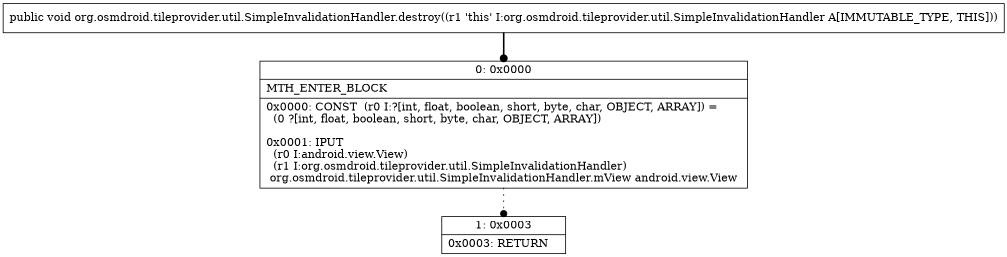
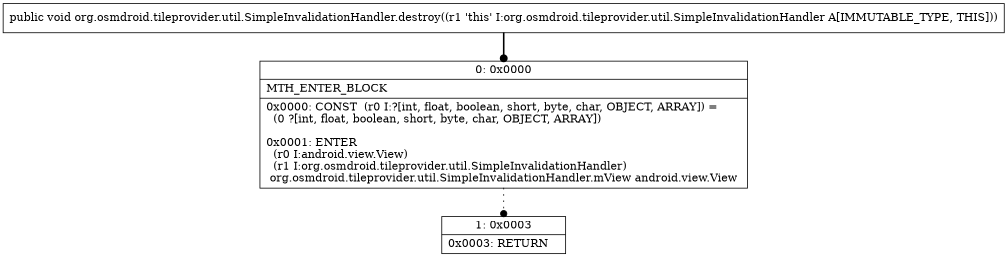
  digraph {
    node [shape=record]
    edge [arrowhead=dot]
-   n1 [label="{0\:\ 0x0000|MTH_ENTER_BLOCK\l|0x0000: CONST  (r0 I:?[int, float, boolean, short, byte, char, OBJECT, ARRAY]) = \l  (0 ?[int, float, boolean, short, byte, char, OBJECT, ARRAY])\l \l0x0001: IPUT  \l  (r0 I:android.view.View)\l  (r1 I:org.osmdroid.tileprovider.util.SimpleInvalidationHandler)\l org.osmdroid.tileprovider.util.SimpleInvalidationHandler.mView android.view.View \l}"]
+   n1 [label="{0\:\ 0x0000|MTH_ENTER_BLOCK\l|0x0000: CONST  (r0 I:?[int, float, boolean, short, byte, char, OBJECT, ARRAY]) = \l  (0 ?[int, float, boolean, short, byte, char, OBJECT, ARRAY])\l \l0x0001: ENTER  \l  (r0 I:android.view.View)\l  (r1 I:org.osmdroid.tileprovider.util.SimpleInvalidationHandler)\l org.osmdroid.tileprovider.util.SimpleInvalidationHandler.mView android.view.View \l}"]
    n2 [label="{1\:\ 0x0003|0x0003: RETURN   \l}"]
    n3 [label="{public void org.osmdroid.tileprovider.util.SimpleInvalidationHandler.destroy((r1 'this' I:org.osmdroid.tileprovider.util.SimpleInvalidationHandler A[IMMUTABLE_TYPE, THIS])) }"]
    n1 -> n2 [style=dotted]
    n3 -> n1 [style=bold]
  }
